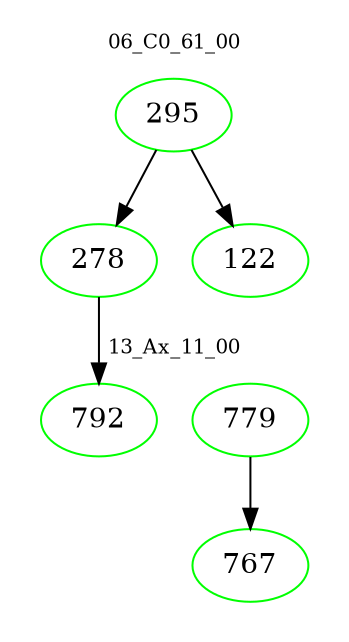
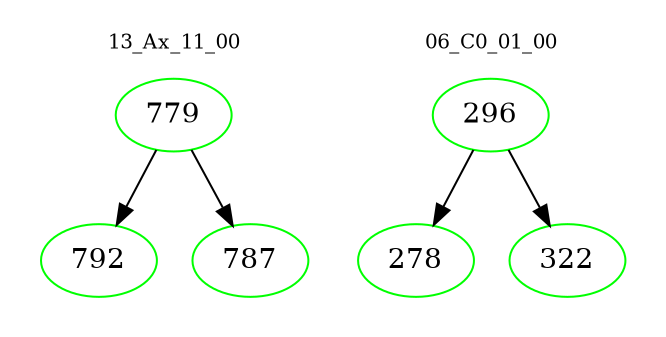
  digraph {
    node [color=green]
    edge [color=black]
    n1 [label=779]
    n2 [label=792]
-   n3 [label=767]
-   n4 [label=295]
+   n3 [label=787]
+   n4 [label=296]
    n5 [label=278]
-   n6 [label=122]
+   n6 [label=322]
    subgraph cluster_1 {
      color=white
      fontsize=10
      label="13_Ax_11_00"
      n1
      n2
      n3
    }
    subgraph cluster_2 {
      color=white
      fontsize=10
-     label="06_C0_61_00"
+     label="06_C0_01_00"
      n4
      n5
      n6
    }
-   n5 -> n2
+   n1 -> n2
    n1 -> n3
    n4 -> n5
    n4 -> n6
  }
